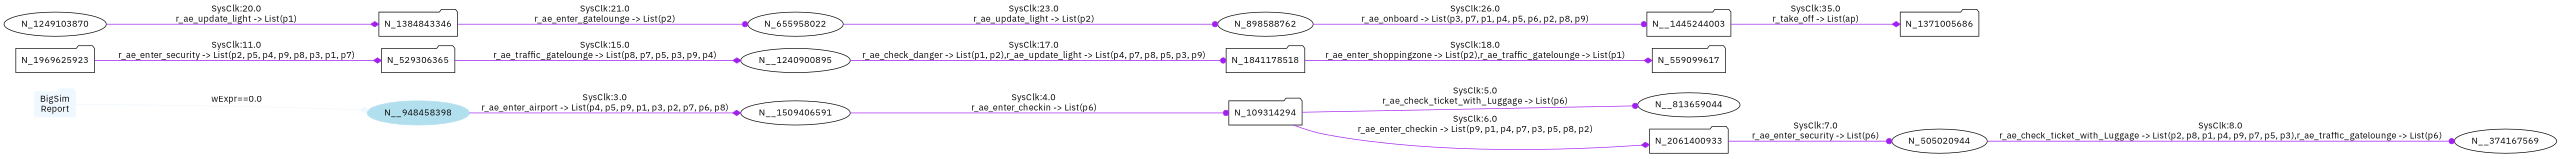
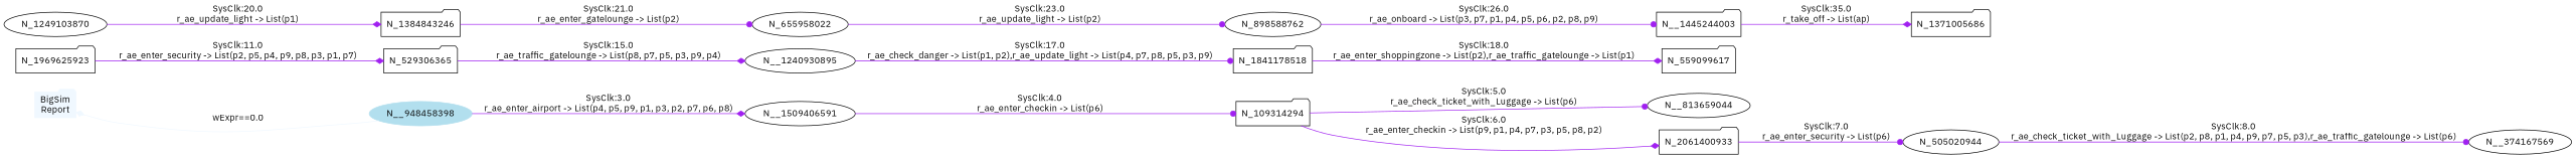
  digraph {
    fontname="IBM Plex Sans"
    rankdir=LR
    node [fontname="IBM Plex Sans" shape=folder]
    edge [arrowhead=diamond color=purple fontname="IBM Plex Sans"]
    n1 [color=aliceblue label="BigSim\nReport" style=filled]
    N__948458398 [color=lightblue2 shape=ellipse style=filled]
    n3 [label=N__1509406591 shape=ellipse]
    n4 [label=N_109314294]
    n5 [label=N__813659044 shape=ellipse]
    n6 [label=N_2061400933]
    n7 [label=N_505020944 shape=ellipse]
    n8 [label=N__374167569 shape=ellipse]
    n9 [label=N_1969625923]
    n10 [label=N_529306365]
-   n11 [label=N__1240900895 shape=ellipse]
+   n11 [label=N__1240930895 shape=ellipse]
    n12 [label=N_1841178518]
    n13 [label=N_559099617]
    n14 [label=N_1249103870 shape=ellipse]
-   n15 [label=N_1384843346]
+   n15 [label=N_1384843246]
    n16 [label=N_655958022 shape=ellipse]
    n17 [label=N_898588762 shape=ellipse]
    n18 [label=N__1445244003]
    n19 [label=N_1371005686]
-   n1 -> N__948458398 [color=aliceblue label="wExpr==0.0\n"]
+   N__948458398 -> n1 [color=aliceblue label="wExpr==0.0\n"]
    N__948458398 -> n3 [label="SysClk:3.0\nr_ae_enter_airport -> List(p4, p5, p9, p1, p3, p2, p7, p6, p8)"]
    n3 -> n4 [arrowhead=dot label="SysClk:4.0\nr_ae_enter_checkin -> List(p6)"]
    n4 -> n5 [arrowhead=dot label="SysClk:5.0\nr_ae_check_ticket_with_Luggage -> List(p6)"]
    n4 -> n6 [label="SysClk:6.0\nr_ae_enter_checkin -> List(p9, p1, p4, p7, p3, p5, p8, p2)"]
    n6 -> n7 [arrowhead=dot label="SysClk:7.0\nr_ae_enter_security -> List(p6)"]
    n7 -> n8 [arrowhead=dot label="SysClk:8.0\nr_ae_check_ticket_with_Luggage -> List(p2, p8, p1, p4, p9, p7, p5, p3),r_ae_traffic_gatelounge -> List(p6)"]
    n9 -> n10 [label="SysClk:11.0\nr_ae_enter_security -> List(p2, p5, p4, p9, p8, p3, p1, p7)"]
    n10 -> n11 [label="SysClk:15.0\nr_ae_traffic_gatelounge -> List(p8, p7, p5, p3, p9, p4)"]
    n11 -> n12 [arrowhead=dot label="SysClk:17.0\nr_ae_check_danger -> List(p1, p2),r_ae_update_light -> List(p4, p7, p8, p5, p3, p9)"]
    n12 -> n13 [label="SysClk:18.0\nr_ae_enter_shoppingzone -> List(p2),r_ae_traffic_gatelounge -> List(p1)"]
    n14 -> n15 [label="SysClk:20.0\nr_ae_update_light -> List(p1)"]
    n15 -> n16 [arrowhead=dot label="SysClk:21.0\nr_ae_enter_gatelounge -> List(p2)"]
    n16 -> n17 [arrowhead=dot label="SysClk:23.0\nr_ae_update_light -> List(p2)"]
    n17 -> n18 [arrowhead=dot label="SysClk:26.0\nr_ae_onboard -> List(p3, p7, p1, p4, p5, p6, p2, p8, p9)"]
    n18 -> n19 [label="SysClk:35.0\nr_take_off -> List(ap)"]
  }
